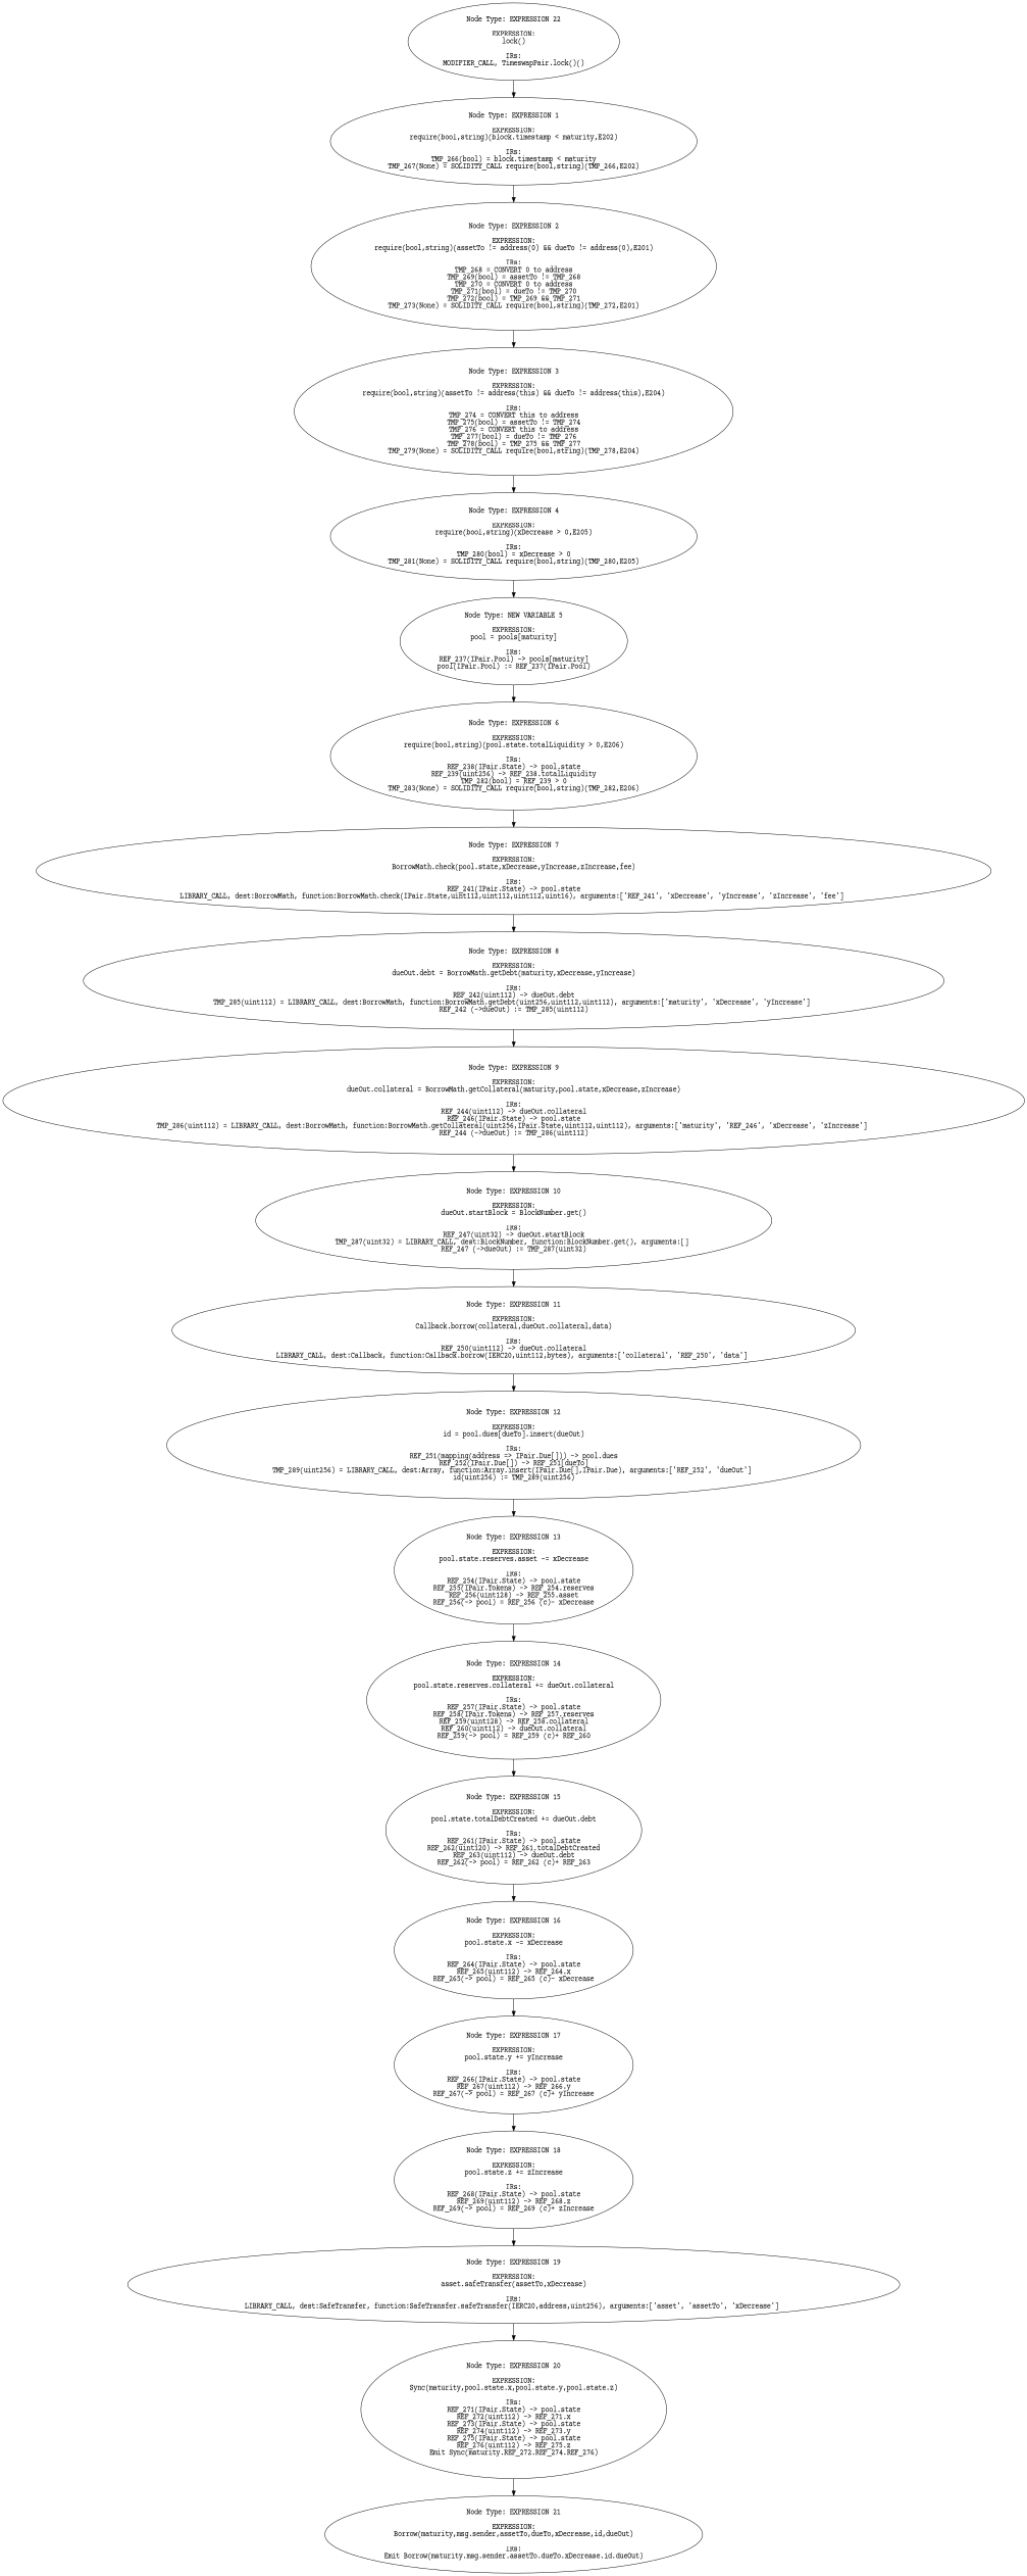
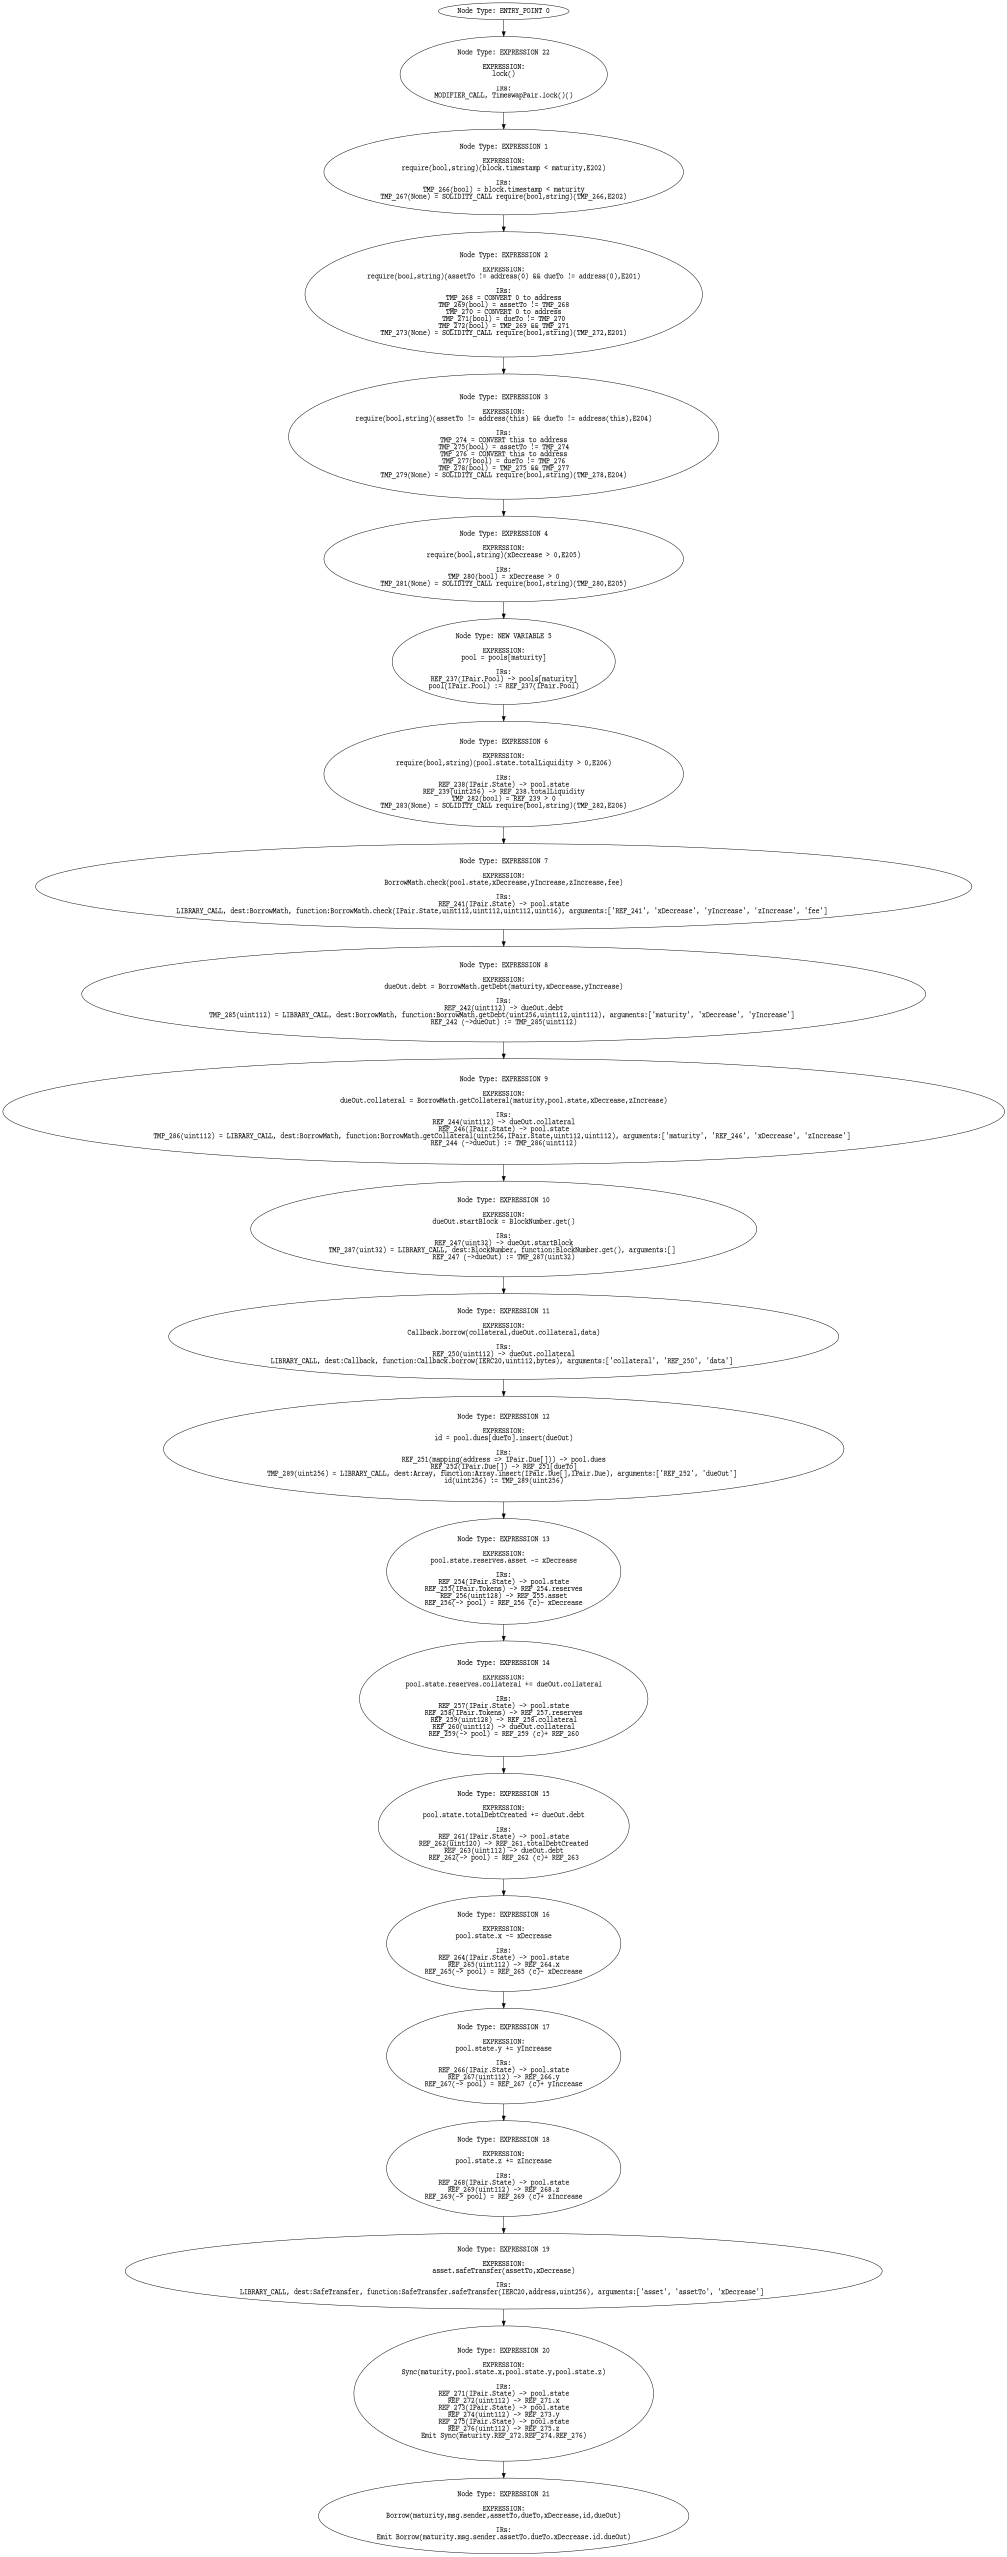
  digraph {
    fontname="Courier Prime"
    node [fontname="Courier Prime"]
    edge [fontname="Courier Prime"]
+   n1 [label="Node Type: ENTRY_POINT 0\n"]
    n2 [label="Node Type: EXPRESSION 22\n\nEXPRESSION:\nlock()\n\nIRs:\nMODIFIER_CALL, TimeswapPair.lock()()"]
    n3 [label="Node Type: EXPRESSION 1\n\nEXPRESSION:\nrequire(bool,string)(block.timestamp < maturity,E202)\n\nIRs:\nTMP_266(bool) = block.timestamp < maturity\nTMP_267(None) = SOLIDITY_CALL require(bool,string)(TMP_266,E202)"]
    n4 [label="Node Type: EXPRESSION 2\n\nEXPRESSION:\nrequire(bool,string)(assetTo != address(0) && dueTo != address(0),E201)\n\nIRs:\nTMP_268 = CONVERT 0 to address\nTMP_269(bool) = assetTo != TMP_268\nTMP_270 = CONVERT 0 to address\nTMP_271(bool) = dueTo != TMP_270\nTMP_272(bool) = TMP_269 && TMP_271\nTMP_273(None) = SOLIDITY_CALL require(bool,string)(TMP_272,E201)"]
    n5 [label="Node Type: EXPRESSION 3\n\nEXPRESSION:\nrequire(bool,string)(assetTo != address(this) && dueTo != address(this),E204)\n\nIRs:\nTMP_274 = CONVERT this to address\nTMP_275(bool) = assetTo != TMP_274\nTMP_276 = CONVERT this to address\nTMP_277(bool) = dueTo != TMP_276\nTMP_278(bool) = TMP_275 && TMP_277\nTMP_279(None) = SOLIDITY_CALL require(bool,string)(TMP_278,E204)"]
    n6 [label="Node Type: EXPRESSION 4\n\nEXPRESSION:\nrequire(bool,string)(xDecrease > 0,E205)\n\nIRs:\nTMP_280(bool) = xDecrease > 0\nTMP_281(None) = SOLIDITY_CALL require(bool,string)(TMP_280,E205)"]
    n7 [label="Node Type: NEW VARIABLE 5\n\nEXPRESSION:\npool = pools[maturity]\n\nIRs:\nREF_237(IPair.Pool) -> pools[maturity]\npool(IPair.Pool) := REF_237(IPair.Pool)"]
    n8 [label="Node Type: EXPRESSION 6\n\nEXPRESSION:\nrequire(bool,string)(pool.state.totalLiquidity > 0,E206)\n\nIRs:\nREF_238(IPair.State) -> pool.state\nREF_239(uint256) -> REF_238.totalLiquidity\nTMP_282(bool) = REF_239 > 0\nTMP_283(None) = SOLIDITY_CALL require(bool,string)(TMP_282,E206)"]
    n9 [label="Node Type: EXPRESSION 7\n\nEXPRESSION:\nBorrowMath.check(pool.state,xDecrease,yIncrease,zIncrease,fee)\n\nIRs:\nREF_241(IPair.State) -> pool.state\nLIBRARY_CALL, dest:BorrowMath, function:BorrowMath.check(IPair.State,uint112,uint112,uint112,uint16), arguments:['REF_241', 'xDecrease', 'yIncrease', 'zIncrease', 'fee'] "]
    n10 [label="Node Type: EXPRESSION 8\n\nEXPRESSION:\ndueOut.debt = BorrowMath.getDebt(maturity,xDecrease,yIncrease)\n\nIRs:\nREF_242(uint112) -> dueOut.debt\nTMP_285(uint112) = LIBRARY_CALL, dest:BorrowMath, function:BorrowMath.getDebt(uint256,uint112,uint112), arguments:['maturity', 'xDecrease', 'yIncrease'] \nREF_242 (->dueOut) := TMP_285(uint112)"]
    n11 [label="Node Type: EXPRESSION 9\n\nEXPRESSION:\ndueOut.collateral = BorrowMath.getCollateral(maturity,pool.state,xDecrease,zIncrease)\n\nIRs:\nREF_244(uint112) -> dueOut.collateral\nREF_246(IPair.State) -> pool.state\nTMP_286(uint112) = LIBRARY_CALL, dest:BorrowMath, function:BorrowMath.getCollateral(uint256,IPair.State,uint112,uint112), arguments:['maturity', 'REF_246', 'xDecrease', 'zIncrease'] \nREF_244 (->dueOut) := TMP_286(uint112)"]
    n12 [label="Node Type: EXPRESSION 10\n\nEXPRESSION:\ndueOut.startBlock = BlockNumber.get()\n\nIRs:\nREF_247(uint32) -> dueOut.startBlock\nTMP_287(uint32) = LIBRARY_CALL, dest:BlockNumber, function:BlockNumber.get(), arguments:[] \nREF_247 (->dueOut) := TMP_287(uint32)"]
    n13 [label="Node Type: EXPRESSION 11\n\nEXPRESSION:\nCallback.borrow(collateral,dueOut.collateral,data)\n\nIRs:\nREF_250(uint112) -> dueOut.collateral\nLIBRARY_CALL, dest:Callback, function:Callback.borrow(IERC20,uint112,bytes), arguments:['collateral', 'REF_250', 'data'] "]
    n14 [label="Node Type: EXPRESSION 12\n\nEXPRESSION:\nid = pool.dues[dueTo].insert(dueOut)\n\nIRs:\nREF_251(mapping(address => IPair.Due[])) -> pool.dues\nREF_252(IPair.Due[]) -> REF_251[dueTo]\nTMP_289(uint256) = LIBRARY_CALL, dest:Array, function:Array.insert(IPair.Due[],IPair.Due), arguments:['REF_252', 'dueOut'] \nid(uint256) := TMP_289(uint256)"]
    n15 [label="Node Type: EXPRESSION 13\n\nEXPRESSION:\npool.state.reserves.asset -= xDecrease\n\nIRs:\nREF_254(IPair.State) -> pool.state\nREF_255(IPair.Tokens) -> REF_254.reserves\nREF_256(uint128) -> REF_255.asset\nREF_256(-> pool) = REF_256 (c)- xDecrease"]
    n16 [label="Node Type: EXPRESSION 14\n\nEXPRESSION:\npool.state.reserves.collateral += dueOut.collateral\n\nIRs:\nREF_257(IPair.State) -> pool.state\nREF_258(IPair.Tokens) -> REF_257.reserves\nREF_259(uint128) -> REF_258.collateral\nREF_260(uint112) -> dueOut.collateral\nREF_259(-> pool) = REF_259 (c)+ REF_260"]
    n17 [label="Node Type: EXPRESSION 15\n\nEXPRESSION:\npool.state.totalDebtCreated += dueOut.debt\n\nIRs:\nREF_261(IPair.State) -> pool.state\nREF_262(uint120) -> REF_261.totalDebtCreated\nREF_263(uint112) -> dueOut.debt\nREF_262(-> pool) = REF_262 (c)+ REF_263"]
    n18 [label="Node Type: EXPRESSION 16\n\nEXPRESSION:\npool.state.x -= xDecrease\n\nIRs:\nREF_264(IPair.State) -> pool.state\nREF_265(uint112) -> REF_264.x\nREF_265(-> pool) = REF_265 (c)- xDecrease"]
    n19 [label="Node Type: EXPRESSION 17\n\nEXPRESSION:\npool.state.y += yIncrease\n\nIRs:\nREF_266(IPair.State) -> pool.state\nREF_267(uint112) -> REF_266.y\nREF_267(-> pool) = REF_267 (c)+ yIncrease"]
    n20 [label="Node Type: EXPRESSION 18\n\nEXPRESSION:\npool.state.z += zIncrease\n\nIRs:\nREF_268(IPair.State) -> pool.state\nREF_269(uint112) -> REF_268.z\nREF_269(-> pool) = REF_269 (c)+ zIncrease"]
    n21 [label="Node Type: EXPRESSION 19\n\nEXPRESSION:\nasset.safeTransfer(assetTo,xDecrease)\n\nIRs:\nLIBRARY_CALL, dest:SafeTransfer, function:SafeTransfer.safeTransfer(IERC20,address,uint256), arguments:['asset', 'assetTo', 'xDecrease'] "]
    n22 [label="Node Type: EXPRESSION 20\n\nEXPRESSION:\nSync(maturity,pool.state.x,pool.state.y,pool.state.z)\n\nIRs:\nREF_271(IPair.State) -> pool.state\nREF_272(uint112) -> REF_271.x\nREF_273(IPair.State) -> pool.state\nREF_274(uint112) -> REF_273.y\nREF_275(IPair.State) -> pool.state\nREF_276(uint112) -> REF_275.z\nEmit Sync(maturity.REF_272.REF_274.REF_276)"]
    n23 [label="Node Type: EXPRESSION 21\n\nEXPRESSION:\nBorrow(maturity,msg.sender,assetTo,dueTo,xDecrease,id,dueOut)\n\nIRs:\nEmit Borrow(maturity.msg.sender.assetTo.dueTo.xDecrease.id.dueOut)"]
+   n1 -> n2
    n2 -> n3
    n3 -> n4
    n4 -> n5
    n5 -> n6
    n6 -> n7
    n7 -> n8
    n8 -> n9
    n9 -> n10
    n10 -> n11
    n11 -> n12
    n12 -> n13
    n13 -> n14
    n14 -> n15
    n15 -> n16
    n16 -> n17
    n17 -> n18
    n18 -> n19
    n19 -> n20
    n20 -> n21
    n21 -> n22
    n22 -> n23
  }
